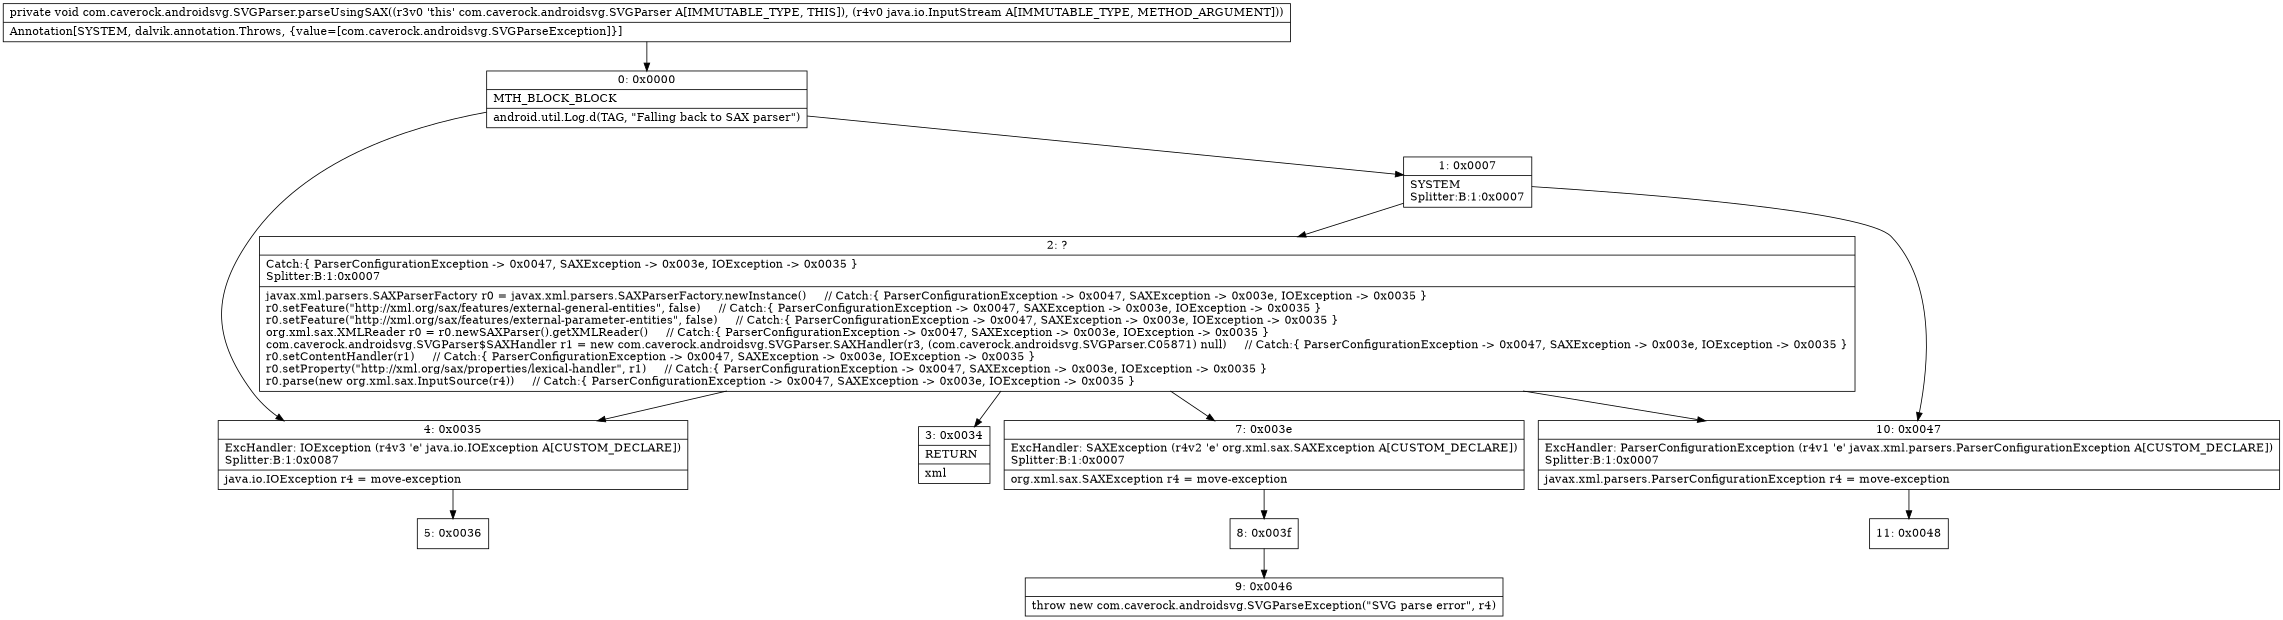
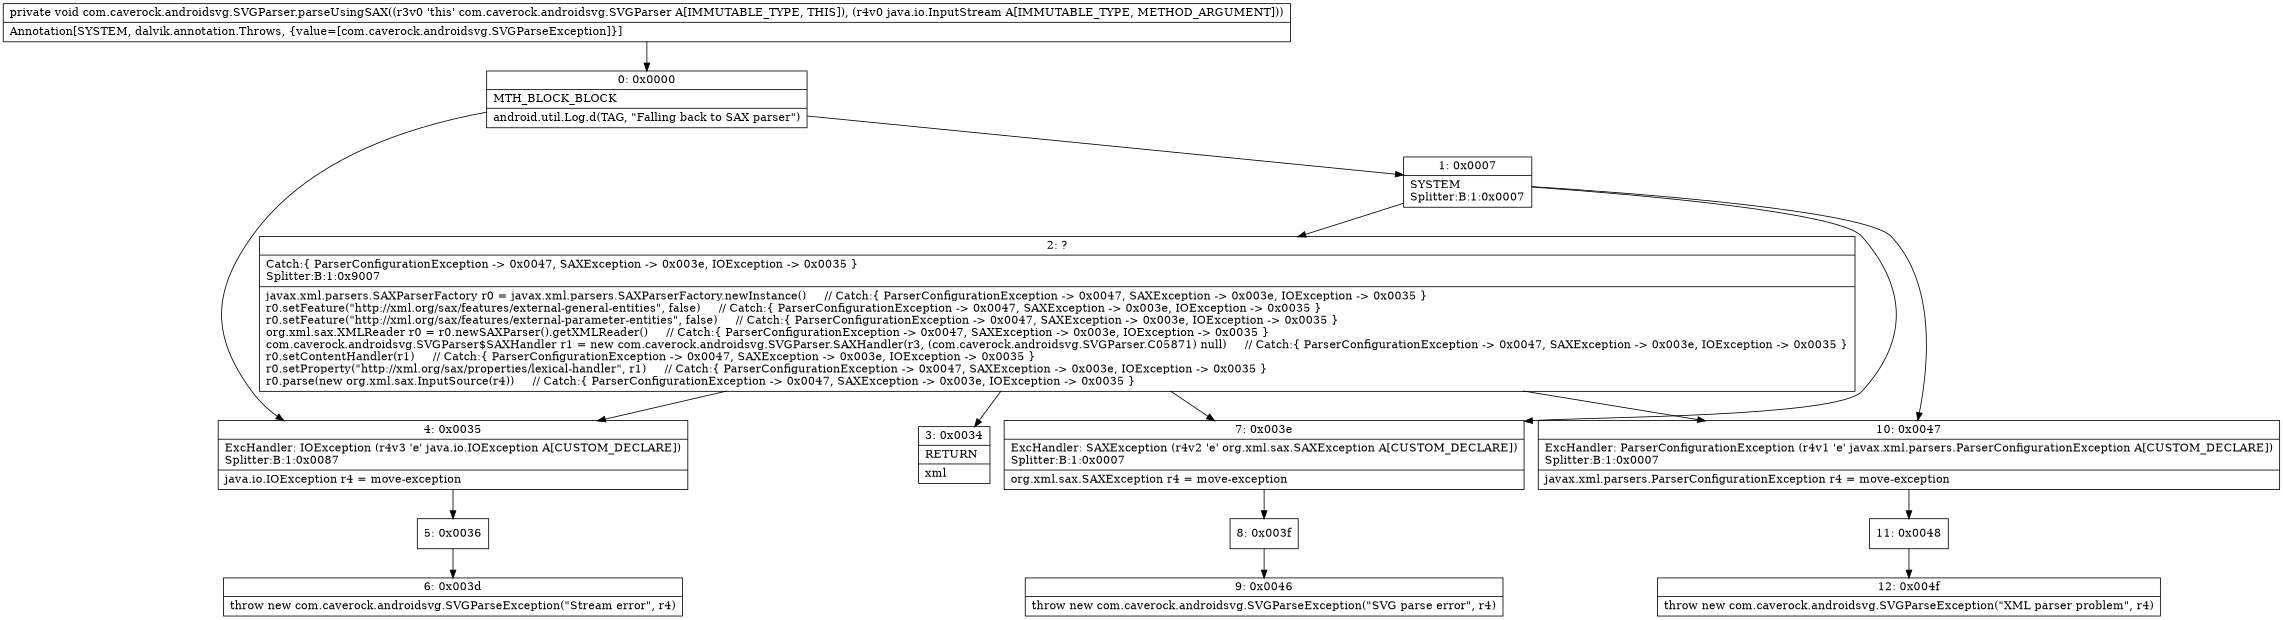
  digraph {
    node [shape=record]
    n1 [label="{0\:\ 0x0000|MTH_BLOCK_BLOCK\l|android.util.Log.d(TAG, \"Falling back to SAX parser\")\l}"]
    n2 [label="{1\:\ 0x0007|SYSTEM\lSplitter:B:1:0x0007\l}"]
    n3 [label="{4\:\ 0x0035|ExcHandler: IOException (r4v3 'e' java.io.IOException A[CUSTOM_DECLARE])\lSplitter:B:1:0x0087\l|java.io.IOException r4 = move\-exception\l}"]
-   n4 [label="{2\:\ ?|Catch:\{ ParserConfigurationException \-\> 0x0047, SAXException \-\> 0x003e, IOException \-\> 0x0035 \}\lSplitter:B:1:0x0007\l|javax.xml.parsers.SAXParserFactory r0 = javax.xml.parsers.SAXParserFactory.newInstance()     \/\/ Catch:\{ ParserConfigurationException \-\> 0x0047, SAXException \-\> 0x003e, IOException \-\> 0x0035 \}\lr0.setFeature(\"http:\/\/xml.org\/sax\/features\/external\-general\-entities\", false)     \/\/ Catch:\{ ParserConfigurationException \-\> 0x0047, SAXException \-\> 0x003e, IOException \-\> 0x0035 \}\lr0.setFeature(\"http:\/\/xml.org\/sax\/features\/external\-parameter\-entities\", false)     \/\/ Catch:\{ ParserConfigurationException \-\> 0x0047, SAXException \-\> 0x003e, IOException \-\> 0x0035 \}\lorg.xml.sax.XMLReader r0 = r0.newSAXParser().getXMLReader()     \/\/ Catch:\{ ParserConfigurationException \-\> 0x0047, SAXException \-\> 0x003e, IOException \-\> 0x0035 \}\lcom.caverock.androidsvg.SVGParser$SAXHandler r1 = new com.caverock.androidsvg.SVGParser.SAXHandler(r3, (com.caverock.androidsvg.SVGParser.C05871) null)     \/\/ Catch:\{ ParserConfigurationException \-\> 0x0047, SAXException \-\> 0x003e, IOException \-\> 0x0035 \}\lr0.setContentHandler(r1)     \/\/ Catch:\{ ParserConfigurationException \-\> 0x0047, SAXException \-\> 0x003e, IOException \-\> 0x0035 \}\lr0.setProperty(\"http:\/\/xml.org\/sax\/properties\/lexical\-handler\", r1)     \/\/ Catch:\{ ParserConfigurationException \-\> 0x0047, SAXException \-\> 0x003e, IOException \-\> 0x0035 \}\lr0.parse(new org.xml.sax.InputSource(r4))     \/\/ Catch:\{ ParserConfigurationException \-\> 0x0047, SAXException \-\> 0x003e, IOException \-\> 0x0035 \}\l}"]
+   n4 [label="{2\:\ ?|Catch:\{ ParserConfigurationException \-\> 0x0047, SAXException \-\> 0x003e, IOException \-\> 0x0035 \}\lSplitter:B:1:0x9007\l|javax.xml.parsers.SAXParserFactory r0 = javax.xml.parsers.SAXParserFactory.newInstance()     \/\/ Catch:\{ ParserConfigurationException \-\> 0x0047, SAXException \-\> 0x003e, IOException \-\> 0x0035 \}\lr0.setFeature(\"http:\/\/xml.org\/sax\/features\/external\-general\-entities\", false)     \/\/ Catch:\{ ParserConfigurationException \-\> 0x0047, SAXException \-\> 0x003e, IOException \-\> 0x0035 \}\lr0.setFeature(\"http:\/\/xml.org\/sax\/features\/external\-parameter\-entities\", false)     \/\/ Catch:\{ ParserConfigurationException \-\> 0x0047, SAXException \-\> 0x003e, IOException \-\> 0x0035 \}\lorg.xml.sax.XMLReader r0 = r0.newSAXParser().getXMLReader()     \/\/ Catch:\{ ParserConfigurationException \-\> 0x0047, SAXException \-\> 0x003e, IOException \-\> 0x0035 \}\lcom.caverock.androidsvg.SVGParser$SAXHandler r1 = new com.caverock.androidsvg.SVGParser.SAXHandler(r3, (com.caverock.androidsvg.SVGParser.C05871) null)     \/\/ Catch:\{ ParserConfigurationException \-\> 0x0047, SAXException \-\> 0x003e, IOException \-\> 0x0035 \}\lr0.setContentHandler(r1)     \/\/ Catch:\{ ParserConfigurationException \-\> 0x0047, SAXException \-\> 0x003e, IOException \-\> 0x0035 \}\lr0.setProperty(\"http:\/\/xml.org\/sax\/properties\/lexical\-handler\", r1)     \/\/ Catch:\{ ParserConfigurationException \-\> 0x0047, SAXException \-\> 0x003e, IOException \-\> 0x0035 \}\lr0.parse(new org.xml.sax.InputSource(r4))     \/\/ Catch:\{ ParserConfigurationException \-\> 0x0047, SAXException \-\> 0x003e, IOException \-\> 0x0035 \}\l}"]
    n5 [label="{7\:\ 0x003e|ExcHandler: SAXException (r4v2 'e' org.xml.sax.SAXException A[CUSTOM_DECLARE])\lSplitter:B:1:0x0007\l|org.xml.sax.SAXException r4 = move\-exception\l}"]
    n6 [label="{10\:\ 0x0047|ExcHandler: ParserConfigurationException (r4v1 'e' javax.xml.parsers.ParserConfigurationException A[CUSTOM_DECLARE])\lSplitter:B:1:0x0007\l|javax.xml.parsers.ParserConfigurationException r4 = move\-exception\l}"]
    n7 [label="{3\:\ 0x0034|RETURN\l|xml\l}"]
    n8 [label="{5\:\ 0x0036}"]
    n9 [label="{8\:\ 0x003f}"]
    n10 [label="{11\:\ 0x0048}"]
+   n11 [label="{6\:\ 0x003d|throw new com.caverock.androidsvg.SVGParseException(\"Stream error\", r4)\l}"]
    n12 [label="{9\:\ 0x0046|throw new com.caverock.androidsvg.SVGParseException(\"SVG parse error\", r4)\l}"]
+   n13 [label="{12\:\ 0x004f|throw new com.caverock.androidsvg.SVGParseException(\"XML parser problem\", r4)\l}"]
    n14 [label="{private void com.caverock.androidsvg.SVGParser.parseUsingSAX((r3v0 'this' com.caverock.androidsvg.SVGParser A[IMMUTABLE_TYPE, THIS]), (r4v0 java.io.InputStream A[IMMUTABLE_TYPE, METHOD_ARGUMENT]))  | Annotation[SYSTEM, dalvik.annotation.Throws, \{value=[com.caverock.androidsvg.SVGParseException]\}]\l}"]
    n1 -> n2
    n1 -> n3
    n2 -> n4
+   n2 -> n5
    n2 -> n6
    n3 -> n8
    n4 -> n3
    n4 -> n5
    n4 -> n6
    n4 -> n7
    n5 -> n9
    n6 -> n10
+   n8 -> n11
    n9 -> n12
+   n10 -> n13
    n14 -> n1
  }
